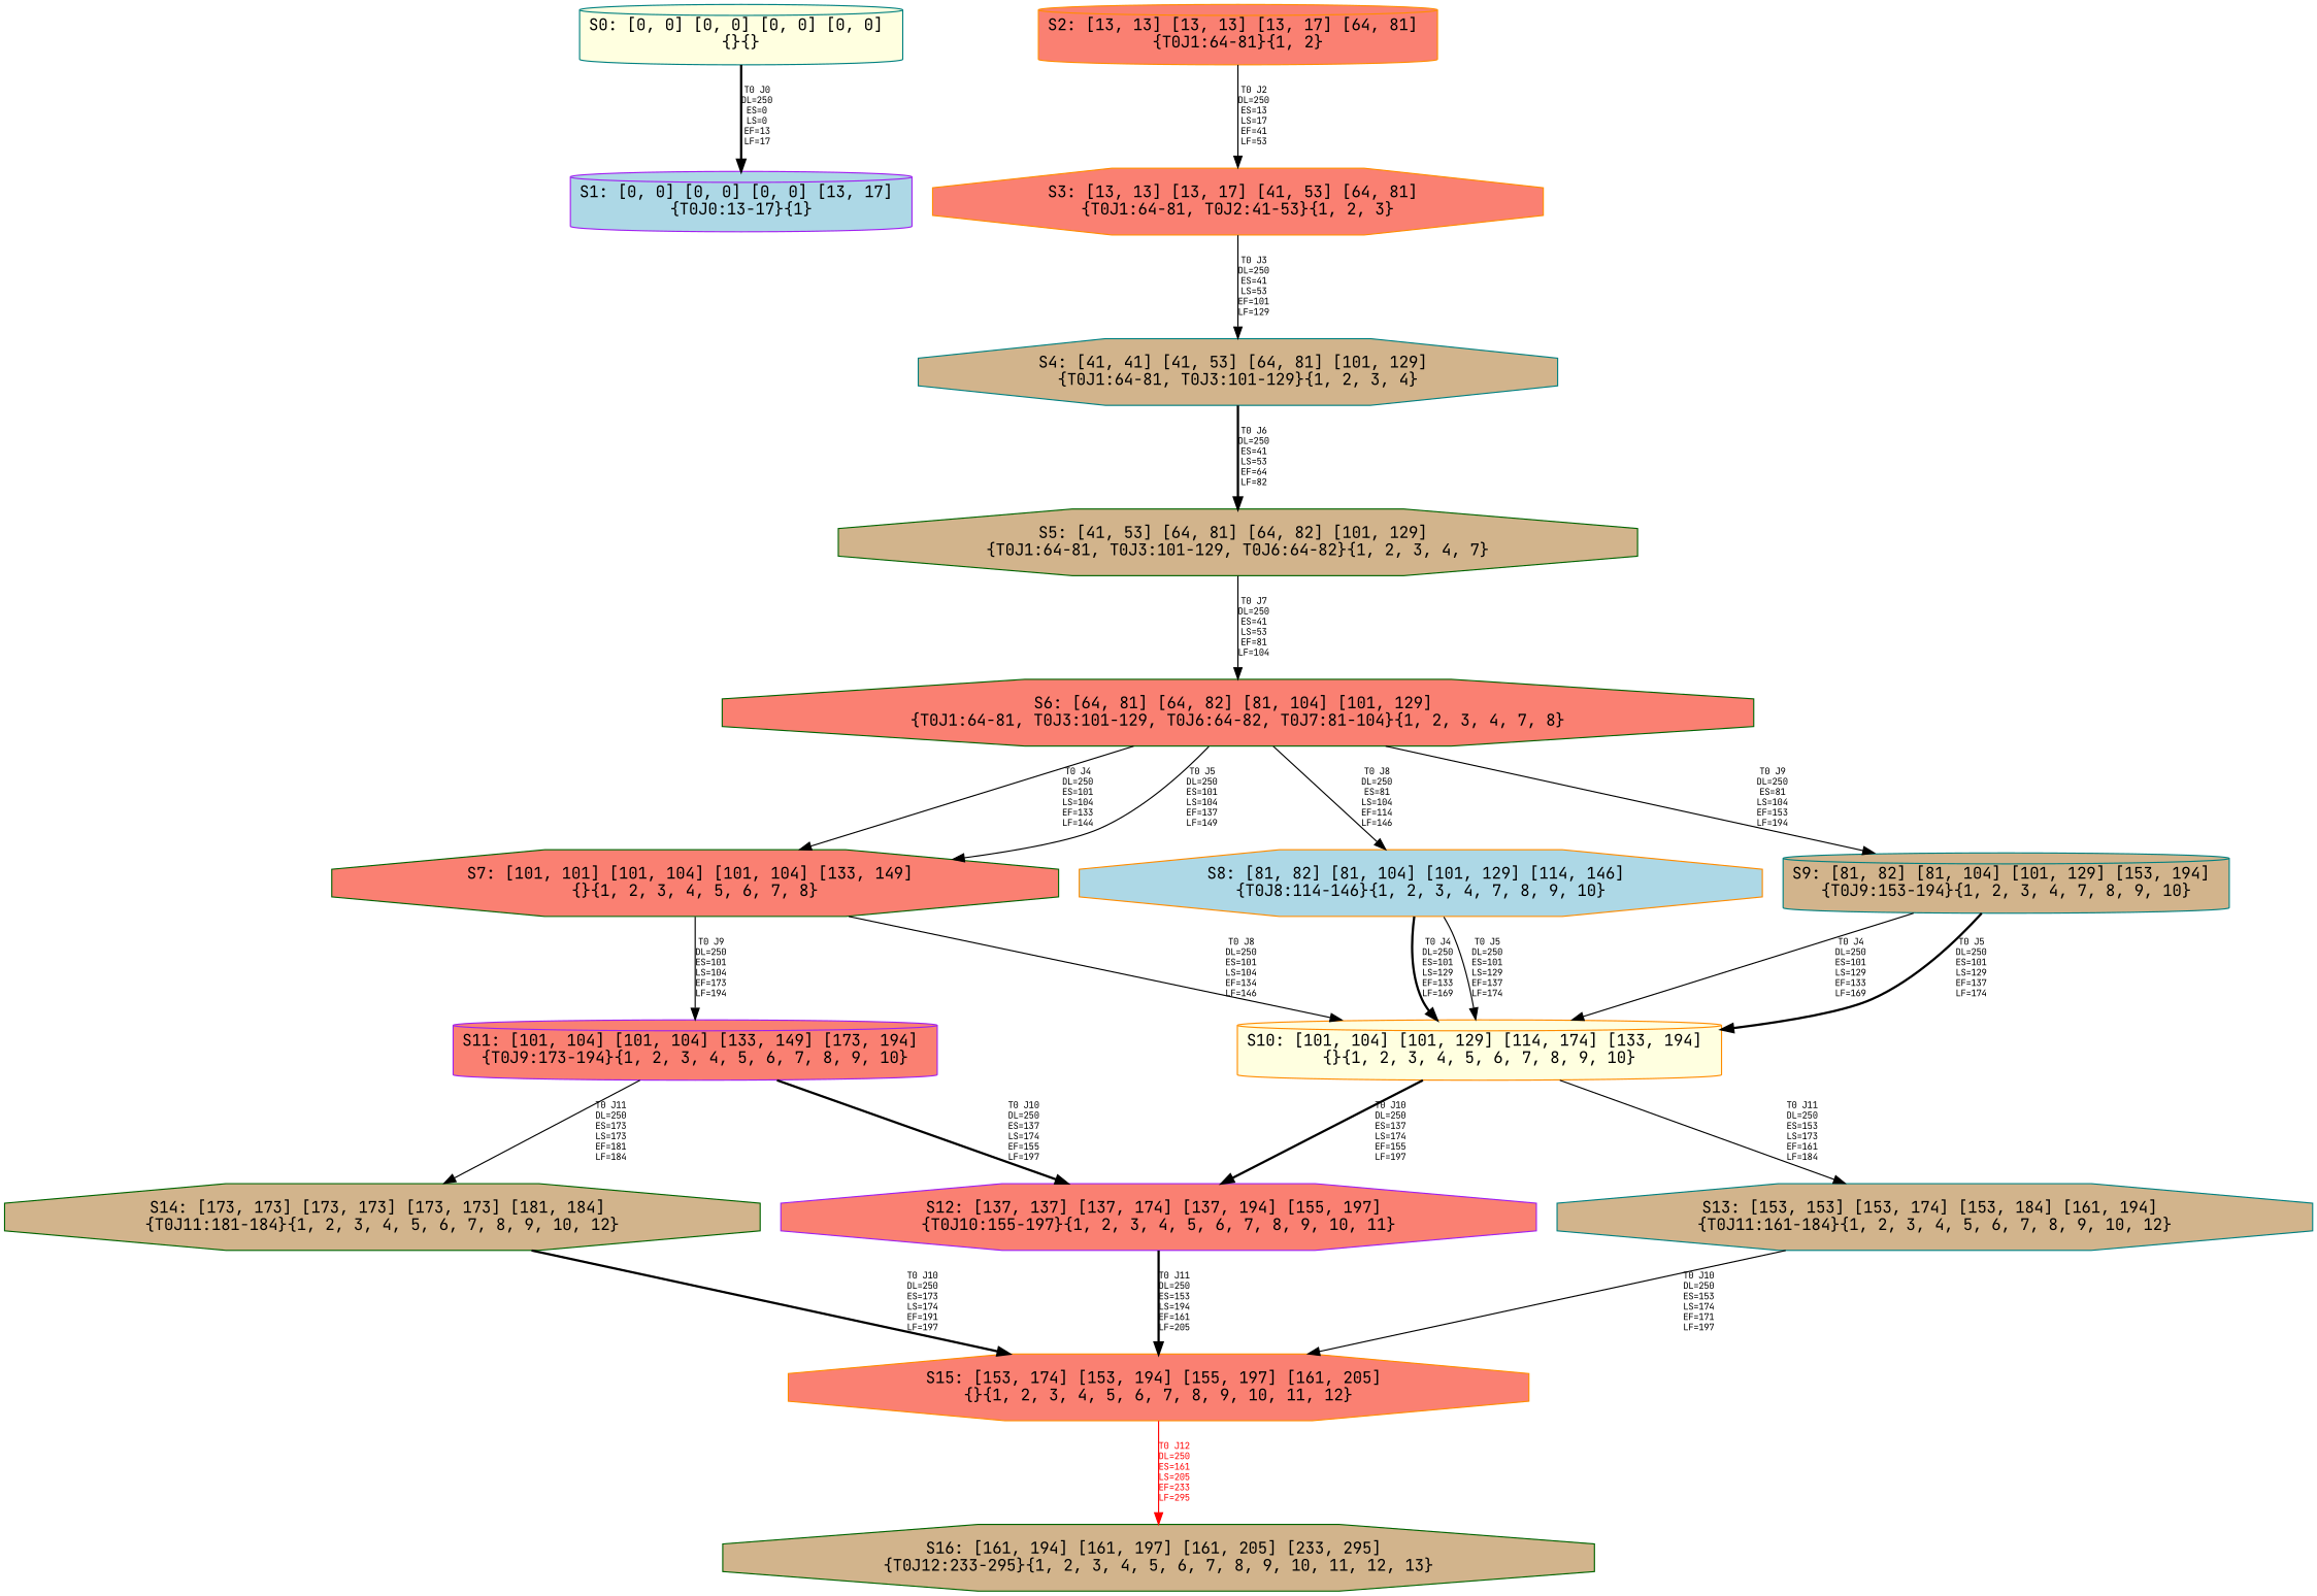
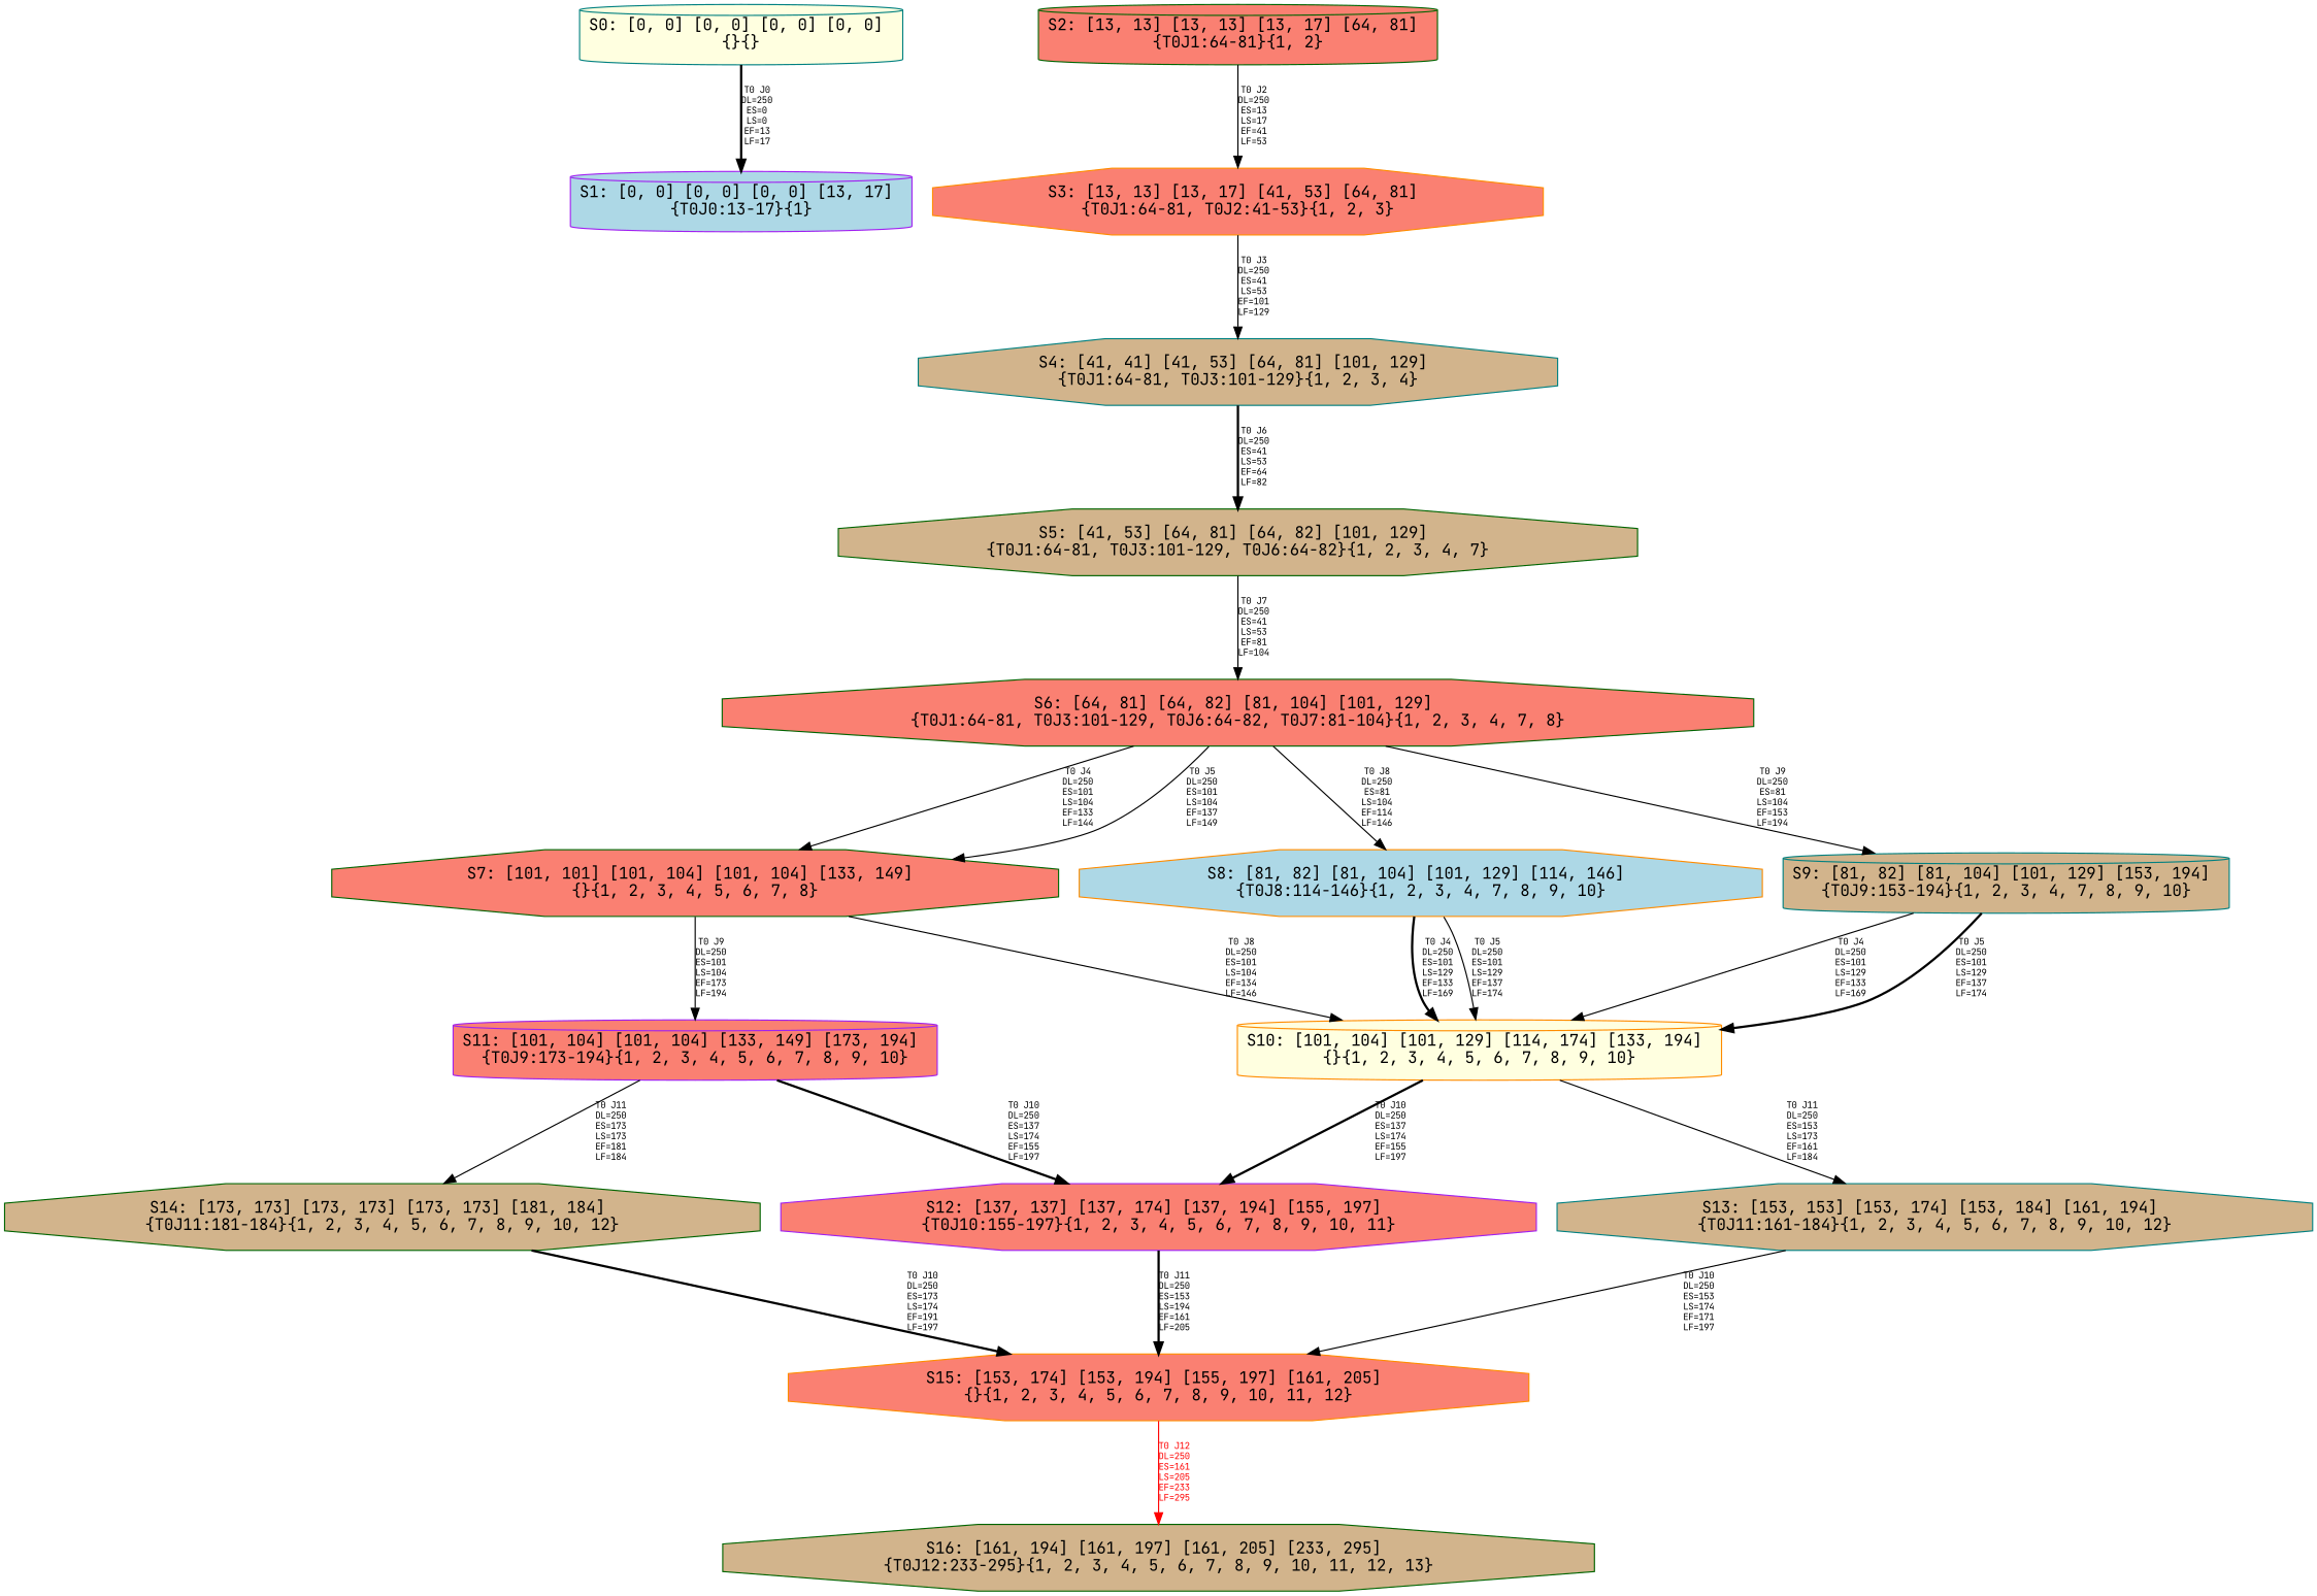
  digraph {
    fontname="JetBrains Mono"
    node [color=darkorange fillcolor=salmon fontname="JetBrains Mono" shape=octagon style=filled]
    edge [fontname="JetBrains Mono" fontsize=8 style=solid]
    n1 [color=teal fillcolor=lightyellow label="S0: [0, 0] [0, 0] [0, 0] [0, 0] \n{}{}" shape=cylinder]
    n2 [color=purple fillcolor=lightblue label="S1: [0, 0] [0, 0] [0, 0] [13, 17] \n{T0J0:13-17}{1}" shape=cylinder]
-   n3 [label="S2: [13, 13] [13, 13] [13, 17] [64, 81] \n{T0J1:64-81}{1, 2}" shape=cylinder]
+   n3 [color=darkgreen label="S2: [13, 13] [13, 13] [13, 17] [64, 81] \n{T0J1:64-81}{1, 2}" shape=cylinder]
    n4 [label="S3: [13, 13] [13, 17] [41, 53] [64, 81] \n{T0J1:64-81, T0J2:41-53}{1, 2, 3}"]
    n5 [color=teal fillcolor=tan label="S4: [41, 41] [41, 53] [64, 81] [101, 129] \n{T0J1:64-81, T0J3:101-129}{1, 2, 3, 4}"]
    n6 [color=darkgreen fillcolor=tan label="S5: [41, 53] [64, 81] [64, 82] [101, 129] \n{T0J1:64-81, T0J3:101-129, T0J6:64-82}{1, 2, 3, 4, 7}"]
    n7 [color=darkgreen label="S6: [64, 81] [64, 82] [81, 104] [101, 129] \n{T0J1:64-81, T0J3:101-129, T0J6:64-82, T0J7:81-104}{1, 2, 3, 4, 7, 8}"]
    n8 [color=darkgreen label="S7: [101, 101] [101, 104] [101, 104] [133, 149] \n{}{1, 2, 3, 4, 5, 6, 7, 8}"]
    n9 [fillcolor=lightblue label="S8: [81, 82] [81, 104] [101, 129] [114, 146] \n{T0J8:114-146}{1, 2, 3, 4, 7, 8, 9, 10}"]
    n10 [color=teal fillcolor=tan label="S9: [81, 82] [81, 104] [101, 129] [153, 194] \n{T0J9:153-194}{1, 2, 3, 4, 7, 8, 9, 10}" shape=cylinder]
    n11 [fillcolor=lightyellow label="S10: [101, 104] [101, 129] [114, 174] [133, 194] \n{}{1, 2, 3, 4, 5, 6, 7, 8, 9, 10}" shape=cylinder]
    n12 [color=purple label="S11: [101, 104] [101, 104] [133, 149] [173, 194] \n{T0J9:173-194}{1, 2, 3, 4, 5, 6, 7, 8, 9, 10}" shape=cylinder]
    n13 [color=purple label="S12: [137, 137] [137, 174] [137, 194] [155, 197] \n{T0J10:155-197}{1, 2, 3, 4, 5, 6, 7, 8, 9, 10, 11}"]
    n14 [color=teal fillcolor=tan label="S13: [153, 153] [153, 174] [153, 184] [161, 194] \n{T0J11:161-184}{1, 2, 3, 4, 5, 6, 7, 8, 9, 10, 12}"]
    n15 [color=darkgreen fillcolor=tan label="S14: [173, 173] [173, 173] [173, 173] [181, 184] \n{T0J11:181-184}{1, 2, 3, 4, 5, 6, 7, 8, 9, 10, 12}"]
    n16 [label="S15: [153, 174] [153, 194] [155, 197] [161, 205] \n{}{1, 2, 3, 4, 5, 6, 7, 8, 9, 10, 11, 12}"]
    n17 [color=darkgreen fillcolor=tan label="S16: [161, 194] [161, 197] [161, 205] [233, 295] \n{T0J12:233-295}{1, 2, 3, 4, 5, 6, 7, 8, 9, 10, 11, 12, 13}"]
    n1 -> n2 [label="T0 J0\nDL=250\nES=0\nLS=0\nEF=13\nLF=17" style=bold]
    n3 -> n4 [label="T0 J2\nDL=250\nES=13\nLS=17\nEF=41\nLF=53"]
    n4 -> n5 [label="T0 J3\nDL=250\nES=41\nLS=53\nEF=101\nLF=129"]
    n5 -> n6 [label="T0 J6\nDL=250\nES=41\nLS=53\nEF=64\nLF=82" style=bold]
    n6 -> n7 [label="T0 J7\nDL=250\nES=41\nLS=53\nEF=81\nLF=104"]
    n7 -> n8 [label="T0 J4\nDL=250\nES=101\nLS=104\nEF=133\nLF=144"]
    n7 -> n8 [label="T0 J5\nDL=250\nES=101\nLS=104\nEF=137\nLF=149"]
    n7 -> n9 [label="T0 J8\nDL=250\nES=81\nLS=104\nEF=114\nLF=146"]
    n7 -> n10 [label="T0 J9\nDL=250\nES=81\nLS=104\nEF=153\nLF=194"]
    n8 -> n11 [label="T0 J8\nDL=250\nES=101\nLS=104\nEF=134\nLF=146"]
    n8 -> n12 [label="T0 J9\nDL=250\nES=101\nLS=104\nEF=173\nLF=194"]
    n9 -> n11 [label="T0 J4\nDL=250\nES=101\nLS=129\nEF=133\nLF=169" style=bold]
    n9 -> n11 [label="T0 J5\nDL=250\nES=101\nLS=129\nEF=137\nLF=174"]
    n10 -> n11 [label="T0 J4\nDL=250\nES=101\nLS=129\nEF=133\nLF=169"]
    n10 -> n11 [label="T0 J5\nDL=250\nES=101\nLS=129\nEF=137\nLF=174" style=bold]
    n11 -> n13 [label="T0 J10\nDL=250\nES=137\nLS=174\nEF=155\nLF=197" style=bold]
    n11 -> n14 [label="T0 J11\nDL=250\nES=153\nLS=173\nEF=161\nLF=184"]
    n12 -> n13 [label="T0 J10\nDL=250\nES=137\nLS=174\nEF=155\nLF=197" style=bold]
    n12 -> n15 [label="T0 J11\nDL=250\nES=173\nLS=173\nEF=181\nLF=184"]
    n13 -> n16 [label="T0 J11\nDL=250\nES=153\nLS=194\nEF=161\nLF=205" style=bold]
    n14 -> n16 [label="T0 J10\nDL=250\nES=153\nLS=174\nEF=171\nLF=197"]
    n15 -> n16 [label="T0 J10\nDL=250\nES=173\nLS=174\nEF=191\nLF=197" style=bold]
    n16 -> n17 [color=Red fontcolor=Red label="T0 J12\nDL=250\nES=161\nLS=205\nEF=233\nLF=295"]
  }
